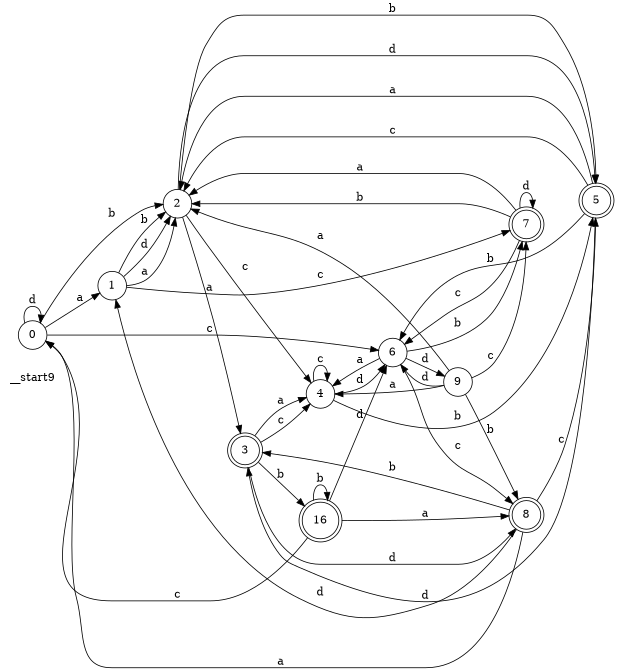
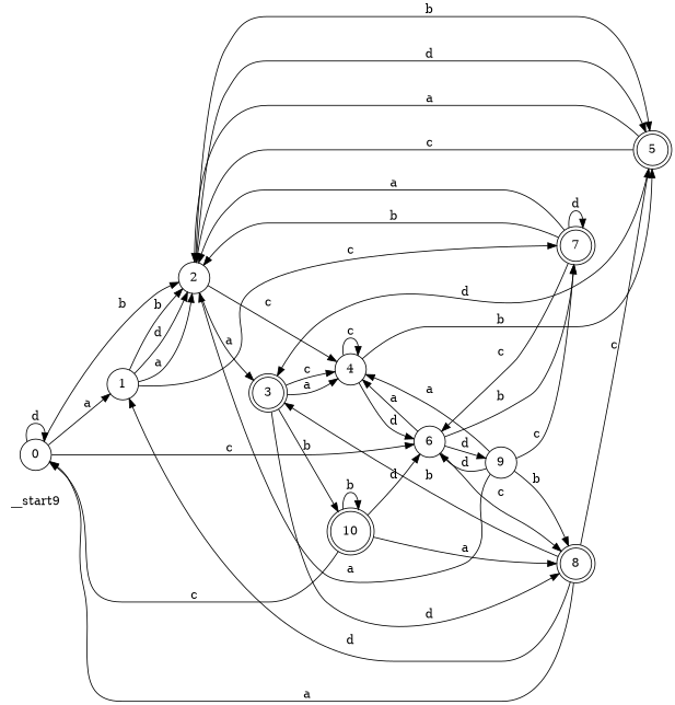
  digraph {
    rankdir=LR
    node [shape=circle color=black fillcolor=white style=filled]
    n1 [label=__start9 shape=none color="" fillcolor="" style=""]
    n2 [label=0]
    n3 [label=1]
    n4 [label=2]
    n5 [label=6]
    n6 [label=7 shape=doublecircle style="rounded,filled"]
    n7 [label=3 shape=doublecircle style="rounded,filled"]
    n8 [label=4]
    n9 [label=5 shape=doublecircle]
    n10 [label=8 shape=doublecircle]
    n11 [label=9]
-   n12 [label=16 shape=doublecircle style="rounded,filled"]
+   n12 [label=10 shape=doublecircle style="rounded,filled"]
    n2 -> n2 [label=d]
    n2 -> n3 [label=a]
    n2 -> n4 [label=b]
    n2 -> n5 [label=c]
    n3 -> n4 [label=a]
    n3 -> n4 [label=b]
    n3 -> n4 [label=d]
    n3 -> n6 [label=c]
    n4 -> n7 [label=a]
    n4 -> n8 [label=c]
    n4 -> n9 [label=b]
    n4 -> n9 [label=d]
    n5 -> n6 [label=b]
    n5 -> n8 [label=a]
    n5 -> n10 [label=c]
    n5 -> n11 [label=d]
    n6 -> n4 [label=a]
    n6 -> n4 [label=b]
    n6 -> n5 [label=c]
    n6 -> n6 [label=d]
    n7 -> n8 [label=a]
    n7 -> n8 [label=c]
    n7 -> n10 [label=d]
    n7 -> n12 [label=b]
    n8 -> n5 [label=d]
    n8 -> n8 [label=c]
    n8 -> n9 [label=b]
    n9 -> n4 [label=a]
    n9 -> n4 [label=c]
-   n9 -> n5 [label=b]
    n9 -> n7 [label=d]
    n10 -> n2 [label=a]
    n10 -> n3 [label=d]
    n10 -> n7 [label=b]
    n10 -> n9 [label=c]
    n11 -> n4 [label=a]
    n11 -> n5 [label=d]
    n11 -> n6 [label=c]
    n11 -> n8 [label=a]
    n11 -> n10 [label=b]
    n12 -> n2 [label=c]
    n12 -> n5 [label=d]
    n12 -> n10 [label=a]
    n12 -> n12 [label=b]
  }
